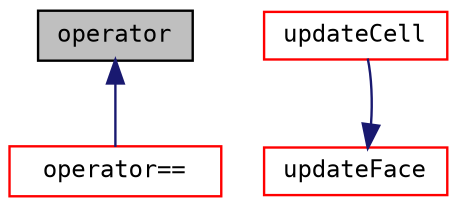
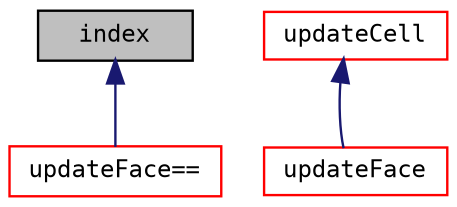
  digraph {
    fontname="DejaVu Sans Mono"
    rankdir=TB
    node [color=red fontname="DejaVu Sans Mono" fontsize=10 shape=record]
    edge [color=midnightblue dir=back fontname="DejaVu Sans Mono" fontsize=10 labelfontname=FreeSans labelfontsize=10 style=solid]
-   n1 [color=black fillcolor=grey75 fontcolor=black height=0.2 label=operator style=filled width=0.4]
-   n2 [height=0.2 label="operator==" width=0.4]
+   n1 [color=black fillcolor=grey75 fontcolor=black height=0.2 label=index style=filled width=0.4]
+   n2 [height=0.2 label="updateFace==" width=0.4]
    n3 [height=0.2 label=updateCell width=0.4]
    n4 [height=0.2 label=updateFace width=0.4]
    n1 -> n2
-   n4 -> n3
+   n3 -> n4
  }
